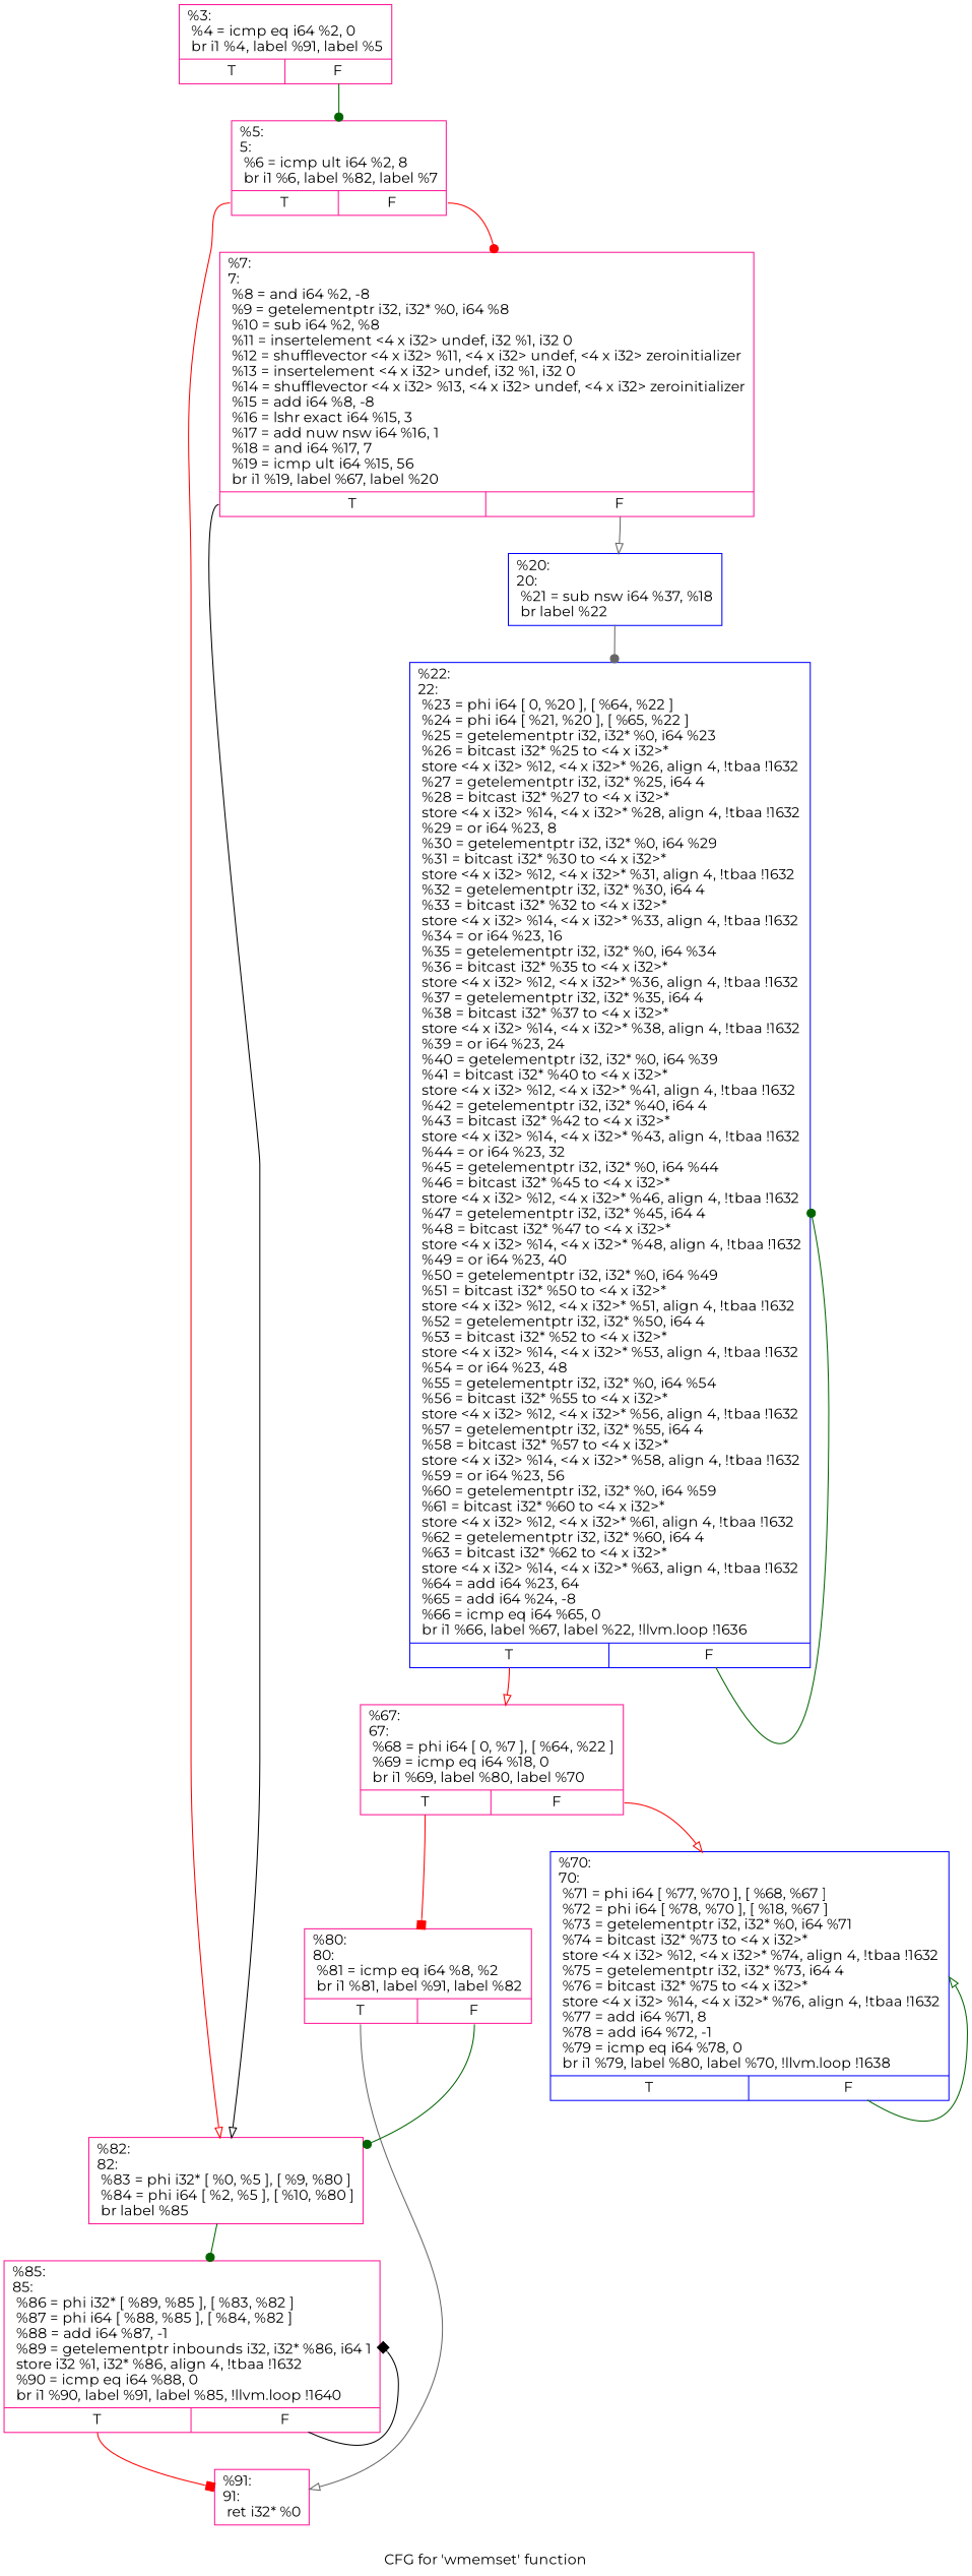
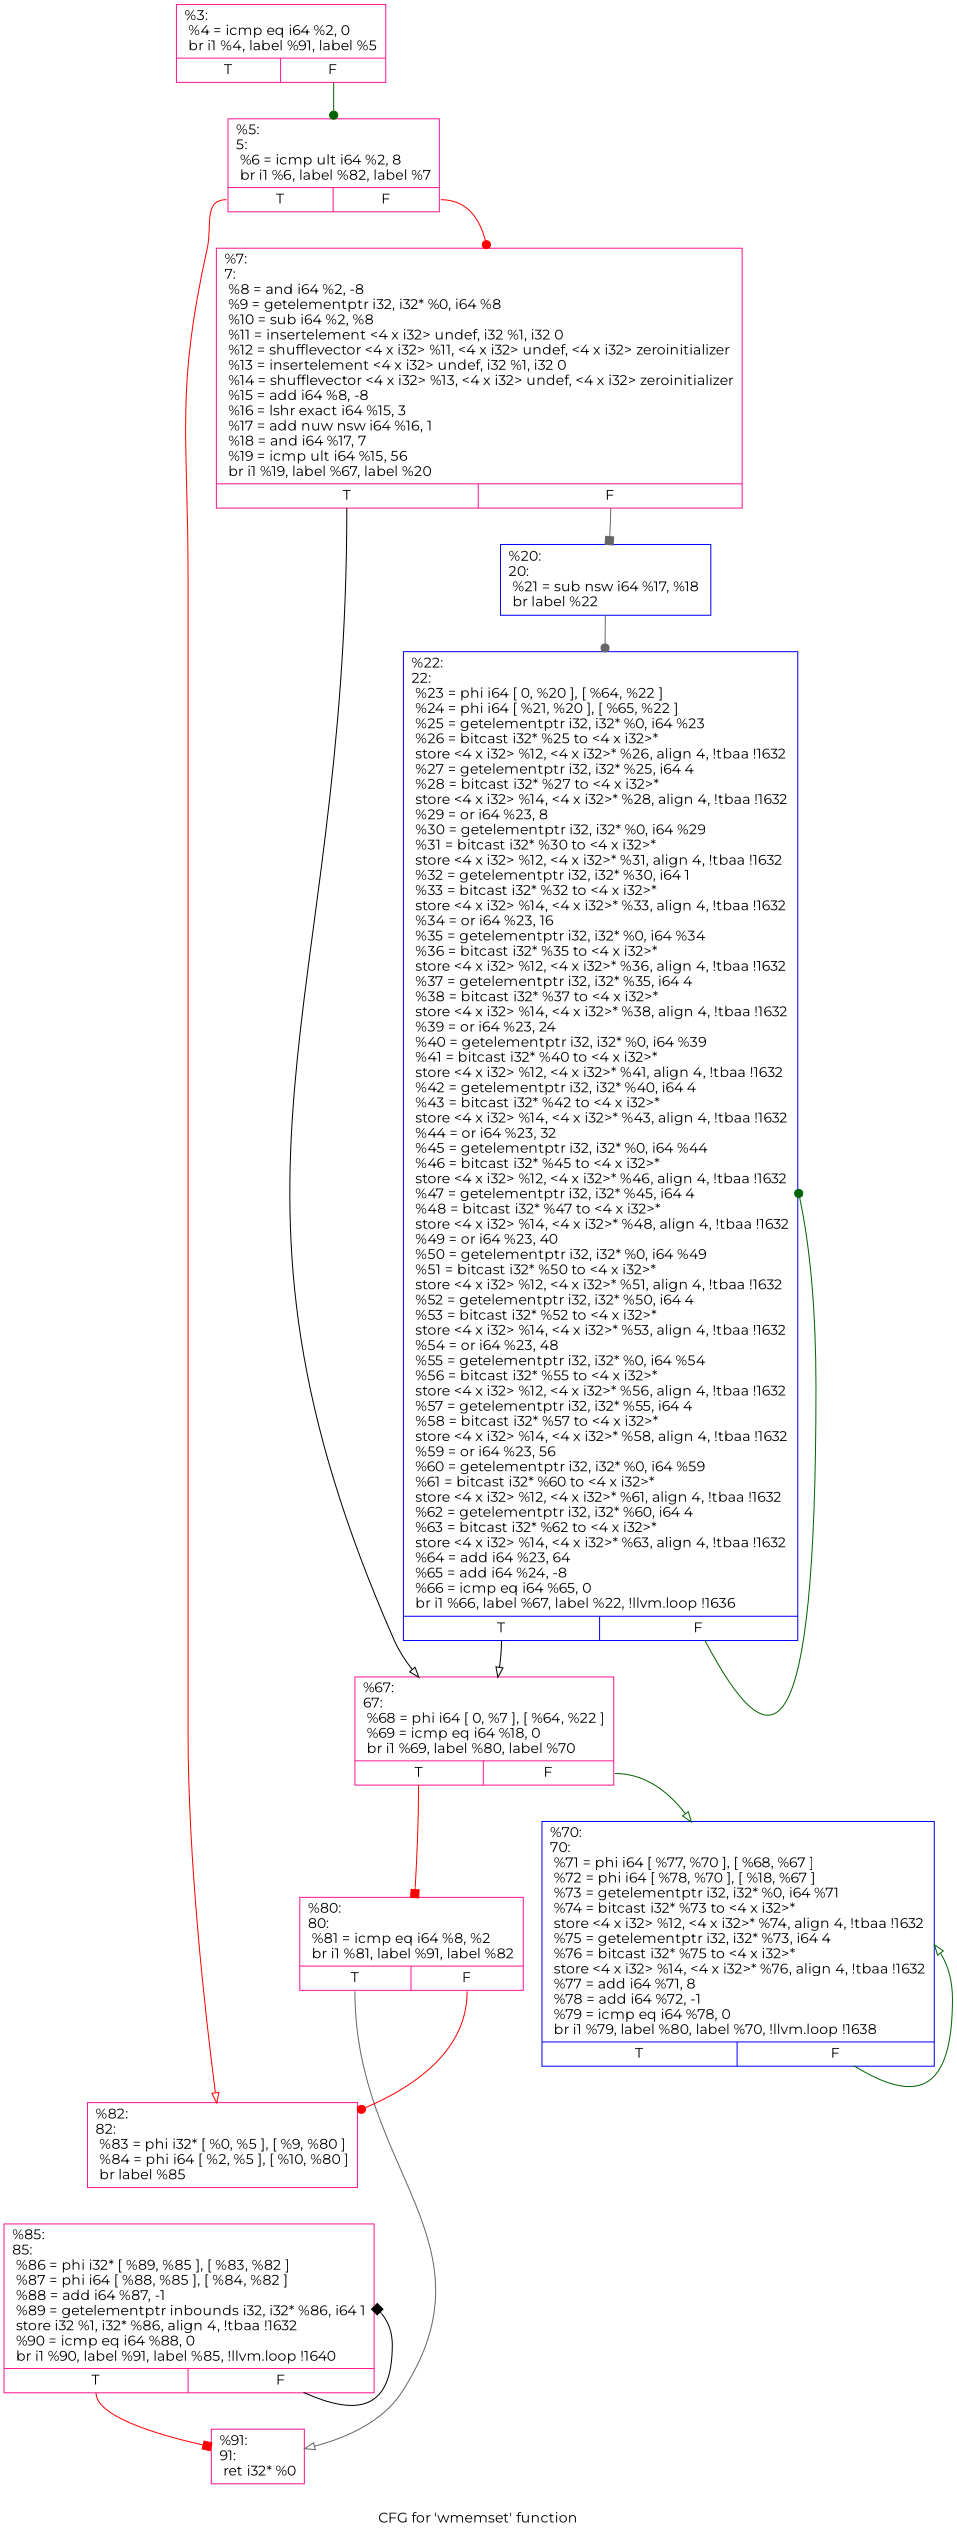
  digraph {
    fontname=Montserrat
    label="CFG for 'wmemset' function"
    node [color=deeppink fontname=Montserrat shape=record]
    edge [arrowhead=onormal color=red fontname=Montserrat tailport=s1]
    n1 [label="{%3:\l  %4 = icmp eq i64 %2, 0\l  br i1 %4, label %91, label %5\l|{<s0>T|<s1>F}}"]
    n2 [label="{%5:\l5:                                                \l  %6 = icmp ult i64 %2, 8\l  br i1 %6, label %82, label %7\l|{<s0>T|<s1>F}}"]
    n3 [label="{%91:\l91:                                               \l  ret i32* %0\l}"]
    n4 [label="{%82:\l82:                                               \l  %83 = phi i32* [ %0, %5 ], [ %9, %80 ]\l  %84 = phi i64 [ %2, %5 ], [ %10, %80 ]\l  br label %85\l}"]
    n5 [label="{%7:\l7:                                                \l  %8 = and i64 %2, -8\l  %9 = getelementptr i32, i32* %0, i64 %8\l  %10 = sub i64 %2, %8\l  %11 = insertelement \<4 x i32\> undef, i32 %1, i32 0\l  %12 = shufflevector \<4 x i32\> %11, \<4 x i32\> undef, \<4 x i32\> zeroinitializer\l  %13 = insertelement \<4 x i32\> undef, i32 %1, i32 0\l  %14 = shufflevector \<4 x i32\> %13, \<4 x i32\> undef, \<4 x i32\> zeroinitializer\l  %15 = add i64 %8, -8\l  %16 = lshr exact i64 %15, 3\l  %17 = add nuw nsw i64 %16, 1\l  %18 = and i64 %17, 7\l  %19 = icmp ult i64 %15, 56\l  br i1 %19, label %67, label %20\l|{<s0>T|<s1>F}}"]
    n6 [label="{%85:\l85:                                               \l  %86 = phi i32* [ %89, %85 ], [ %83, %82 ]\l  %87 = phi i64 [ %88, %85 ], [ %84, %82 ]\l  %88 = add i64 %87, -1\l  %89 = getelementptr inbounds i32, i32* %86, i64 1\l  store i32 %1, i32* %86, align 4, !tbaa !1632\l  %90 = icmp eq i64 %88, 0\l  br i1 %90, label %91, label %85, !llvm.loop !1640\l|{<s0>T|<s1>F}}"]
    n7 [label="{%67:\l67:                                               \l  %68 = phi i64 [ 0, %7 ], [ %64, %22 ]\l  %69 = icmp eq i64 %18, 0\l  br i1 %69, label %80, label %70\l|{<s0>T|<s1>F}}"]
-   n8 [color=blue label="{%20:\l20:                                               \l  %21 = sub nsw i64 %37, %18\l  br label %22\l}"]
+   n8 [color=blue label="{%20:\l20:                                               \l  %21 = sub nsw i64 %17, %18\l  br label %22\l}"]
    n9 [label="{%80:\l80:                                               \l  %81 = icmp eq i64 %8, %2\l  br i1 %81, label %91, label %82\l|{<s0>T|<s1>F}}"]
    n10 [color=blue label="{%70:\l70:                                               \l  %71 = phi i64 [ %77, %70 ], [ %68, %67 ]\l  %72 = phi i64 [ %78, %70 ], [ %18, %67 ]\l  %73 = getelementptr i32, i32* %0, i64 %71\l  %74 = bitcast i32* %73 to \<4 x i32\>*\l  store \<4 x i32\> %12, \<4 x i32\>* %74, align 4, !tbaa !1632\l  %75 = getelementptr i32, i32* %73, i64 4\l  %76 = bitcast i32* %75 to \<4 x i32\>*\l  store \<4 x i32\> %14, \<4 x i32\>* %76, align 4, !tbaa !1632\l  %77 = add i64 %71, 8\l  %78 = add i64 %72, -1\l  %79 = icmp eq i64 %78, 0\l  br i1 %79, label %80, label %70, !llvm.loop !1638\l|{<s0>T|<s1>F}}"]
-   n11 [color=blue label="{%22:\l22:                                               \l  %23 = phi i64 [ 0, %20 ], [ %64, %22 ]\l  %24 = phi i64 [ %21, %20 ], [ %65, %22 ]\l  %25 = getelementptr i32, i32* %0, i64 %23\l  %26 = bitcast i32* %25 to \<4 x i32\>*\l  store \<4 x i32\> %12, \<4 x i32\>* %26, align 4, !tbaa !1632\l  %27 = getelementptr i32, i32* %25, i64 4\l  %28 = bitcast i32* %27 to \<4 x i32\>*\l  store \<4 x i32\> %14, \<4 x i32\>* %28, align 4, !tbaa !1632\l  %29 = or i64 %23, 8\l  %30 = getelementptr i32, i32* %0, i64 %29\l  %31 = bitcast i32* %30 to \<4 x i32\>*\l  store \<4 x i32\> %12, \<4 x i32\>* %31, align 4, !tbaa !1632\l  %32 = getelementptr i32, i32* %30, i64 4\l  %33 = bitcast i32* %32 to \<4 x i32\>*\l  store \<4 x i32\> %14, \<4 x i32\>* %33, align 4, !tbaa !1632\l  %34 = or i64 %23, 16\l  %35 = getelementptr i32, i32* %0, i64 %34\l  %36 = bitcast i32* %35 to \<4 x i32\>*\l  store \<4 x i32\> %12, \<4 x i32\>* %36, align 4, !tbaa !1632\l  %37 = getelementptr i32, i32* %35, i64 4\l  %38 = bitcast i32* %37 to \<4 x i32\>*\l  store \<4 x i32\> %14, \<4 x i32\>* %38, align 4, !tbaa !1632\l  %39 = or i64 %23, 24\l  %40 = getelementptr i32, i32* %0, i64 %39\l  %41 = bitcast i32* %40 to \<4 x i32\>*\l  store \<4 x i32\> %12, \<4 x i32\>* %41, align 4, !tbaa !1632\l  %42 = getelementptr i32, i32* %40, i64 4\l  %43 = bitcast i32* %42 to \<4 x i32\>*\l  store \<4 x i32\> %14, \<4 x i32\>* %43, align 4, !tbaa !1632\l  %44 = or i64 %23, 32\l  %45 = getelementptr i32, i32* %0, i64 %44\l  %46 = bitcast i32* %45 to \<4 x i32\>*\l  store \<4 x i32\> %12, \<4 x i32\>* %46, align 4, !tbaa !1632\l  %47 = getelementptr i32, i32* %45, i64 4\l  %48 = bitcast i32* %47 to \<4 x i32\>*\l  store \<4 x i32\> %14, \<4 x i32\>* %48, align 4, !tbaa !1632\l  %49 = or i64 %23, 40\l  %50 = getelementptr i32, i32* %0, i64 %49\l  %51 = bitcast i32* %50 to \<4 x i32\>*\l  store \<4 x i32\> %12, \<4 x i32\>* %51, align 4, !tbaa !1632\l  %52 = getelementptr i32, i32* %50, i64 4\l  %53 = bitcast i32* %52 to \<4 x i32\>*\l  store \<4 x i32\> %14, \<4 x i32\>* %53, align 4, !tbaa !1632\l  %54 = or i64 %23, 48\l  %55 = getelementptr i32, i32* %0, i64 %54\l  %56 = bitcast i32* %55 to \<4 x i32\>*\l  store \<4 x i32\> %12, \<4 x i32\>* %56, align 4, !tbaa !1632\l  %57 = getelementptr i32, i32* %55, i64 4\l  %58 = bitcast i32* %57 to \<4 x i32\>*\l  store \<4 x i32\> %14, \<4 x i32\>* %58, align 4, !tbaa !1632\l  %59 = or i64 %23, 56\l  %60 = getelementptr i32, i32* %0, i64 %59\l  %61 = bitcast i32* %60 to \<4 x i32\>*\l  store \<4 x i32\> %12, \<4 x i32\>* %61, align 4, !tbaa !1632\l  %62 = getelementptr i32, i32* %60, i64 4\l  %63 = bitcast i32* %62 to \<4 x i32\>*\l  store \<4 x i32\> %14, \<4 x i32\>* %63, align 4, !tbaa !1632\l  %64 = add i64 %23, 64\l  %65 = add i64 %24, -8\l  %66 = icmp eq i64 %65, 0\l  br i1 %66, label %67, label %22, !llvm.loop !1636\l|{<s0>T|<s1>F}}"]
+   n11 [color=blue label="{%22:\l22:                                               \l  %23 = phi i64 [ 0, %20 ], [ %64, %22 ]\l  %24 = phi i64 [ %21, %20 ], [ %65, %22 ]\l  %25 = getelementptr i32, i32* %0, i64 %23\l  %26 = bitcast i32* %25 to \<4 x i32\>*\l  store \<4 x i32\> %12, \<4 x i32\>* %26, align 4, !tbaa !1632\l  %27 = getelementptr i32, i32* %25, i64 4\l  %28 = bitcast i32* %27 to \<4 x i32\>*\l  store \<4 x i32\> %14, \<4 x i32\>* %28, align 4, !tbaa !1632\l  %29 = or i64 %23, 8\l  %30 = getelementptr i32, i32* %0, i64 %29\l  %31 = bitcast i32* %30 to \<4 x i32\>*\l  store \<4 x i32\> %12, \<4 x i32\>* %31, align 4, !tbaa !1632\l  %32 = getelementptr i32, i32* %30, i64 1\l  %33 = bitcast i32* %32 to \<4 x i32\>*\l  store \<4 x i32\> %14, \<4 x i32\>* %33, align 4, !tbaa !1632\l  %34 = or i64 %23, 16\l  %35 = getelementptr i32, i32* %0, i64 %34\l  %36 = bitcast i32* %35 to \<4 x i32\>*\l  store \<4 x i32\> %12, \<4 x i32\>* %36, align 4, !tbaa !1632\l  %37 = getelementptr i32, i32* %35, i64 4\l  %38 = bitcast i32* %37 to \<4 x i32\>*\l  store \<4 x i32\> %14, \<4 x i32\>* %38, align 4, !tbaa !1632\l  %39 = or i64 %23, 24\l  %40 = getelementptr i32, i32* %0, i64 %39\l  %41 = bitcast i32* %40 to \<4 x i32\>*\l  store \<4 x i32\> %12, \<4 x i32\>* %41, align 4, !tbaa !1632\l  %42 = getelementptr i32, i32* %40, i64 4\l  %43 = bitcast i32* %42 to \<4 x i32\>*\l  store \<4 x i32\> %14, \<4 x i32\>* %43, align 4, !tbaa !1632\l  %44 = or i64 %23, 32\l  %45 = getelementptr i32, i32* %0, i64 %44\l  %46 = bitcast i32* %45 to \<4 x i32\>*\l  store \<4 x i32\> %12, \<4 x i32\>* %46, align 4, !tbaa !1632\l  %47 = getelementptr i32, i32* %45, i64 4\l  %48 = bitcast i32* %47 to \<4 x i32\>*\l  store \<4 x i32\> %14, \<4 x i32\>* %48, align 4, !tbaa !1632\l  %49 = or i64 %23, 40\l  %50 = getelementptr i32, i32* %0, i64 %49\l  %51 = bitcast i32* %50 to \<4 x i32\>*\l  store \<4 x i32\> %12, \<4 x i32\>* %51, align 4, !tbaa !1632\l  %52 = getelementptr i32, i32* %50, i64 4\l  %53 = bitcast i32* %52 to \<4 x i32\>*\l  store \<4 x i32\> %14, \<4 x i32\>* %53, align 4, !tbaa !1632\l  %54 = or i64 %23, 48\l  %55 = getelementptr i32, i32* %0, i64 %54\l  %56 = bitcast i32* %55 to \<4 x i32\>*\l  store \<4 x i32\> %12, \<4 x i32\>* %56, align 4, !tbaa !1632\l  %57 = getelementptr i32, i32* %55, i64 4\l  %58 = bitcast i32* %57 to \<4 x i32\>*\l  store \<4 x i32\> %14, \<4 x i32\>* %58, align 4, !tbaa !1632\l  %59 = or i64 %23, 56\l  %60 = getelementptr i32, i32* %0, i64 %59\l  %61 = bitcast i32* %60 to \<4 x i32\>*\l  store \<4 x i32\> %12, \<4 x i32\>* %61, align 4, !tbaa !1632\l  %62 = getelementptr i32, i32* %60, i64 4\l  %63 = bitcast i32* %62 to \<4 x i32\>*\l  store \<4 x i32\> %14, \<4 x i32\>* %63, align 4, !tbaa !1632\l  %64 = add i64 %23, 64\l  %65 = add i64 %24, -8\l  %66 = icmp eq i64 %65, 0\l  br i1 %66, label %67, label %22, !llvm.loop !1636\l|{<s0>T|<s1>F}}"]
    n1 -> n2 [arrowhead=dot color=darkgreen]
    n2 -> n4 [tailport=s0]
    n2 -> n5 [arrowhead=dot]
-   n4 -> n6 [arrowhead=dot color=darkgreen tailport=s0]
-   n5 -> n4 [color=black tailport=s0]
-   n5 -> n8 [color=gray40]
+   n5 -> n7 [color=black tailport=s0]
+   n5 -> n8 [arrowhead=box color=gray40]
    n6 -> n3 [arrowhead=box tailport=s0]
    n6 -> n6 [arrowhead=box color=black]
    n7 -> n9 [arrowhead=box tailport=s0]
-   n7 -> n10
+   n7 -> n10 [color=darkgreen]
    n8 -> n11 [arrowhead=dot color=gray40 tailport=s0]
    n9 -> n3 [color=gray40 tailport=s0]
-   n9 -> n4 [arrowhead=dot color=darkgreen]
+   n9 -> n4 [arrowhead=dot]
    n10 -> n10 [color=darkgreen]
-   n11 -> n7 [tailport=s0]
+   n11 -> n7 [color=black tailport=s0]
    n11 -> n11 [arrowhead=dot color=darkgreen]
  }
